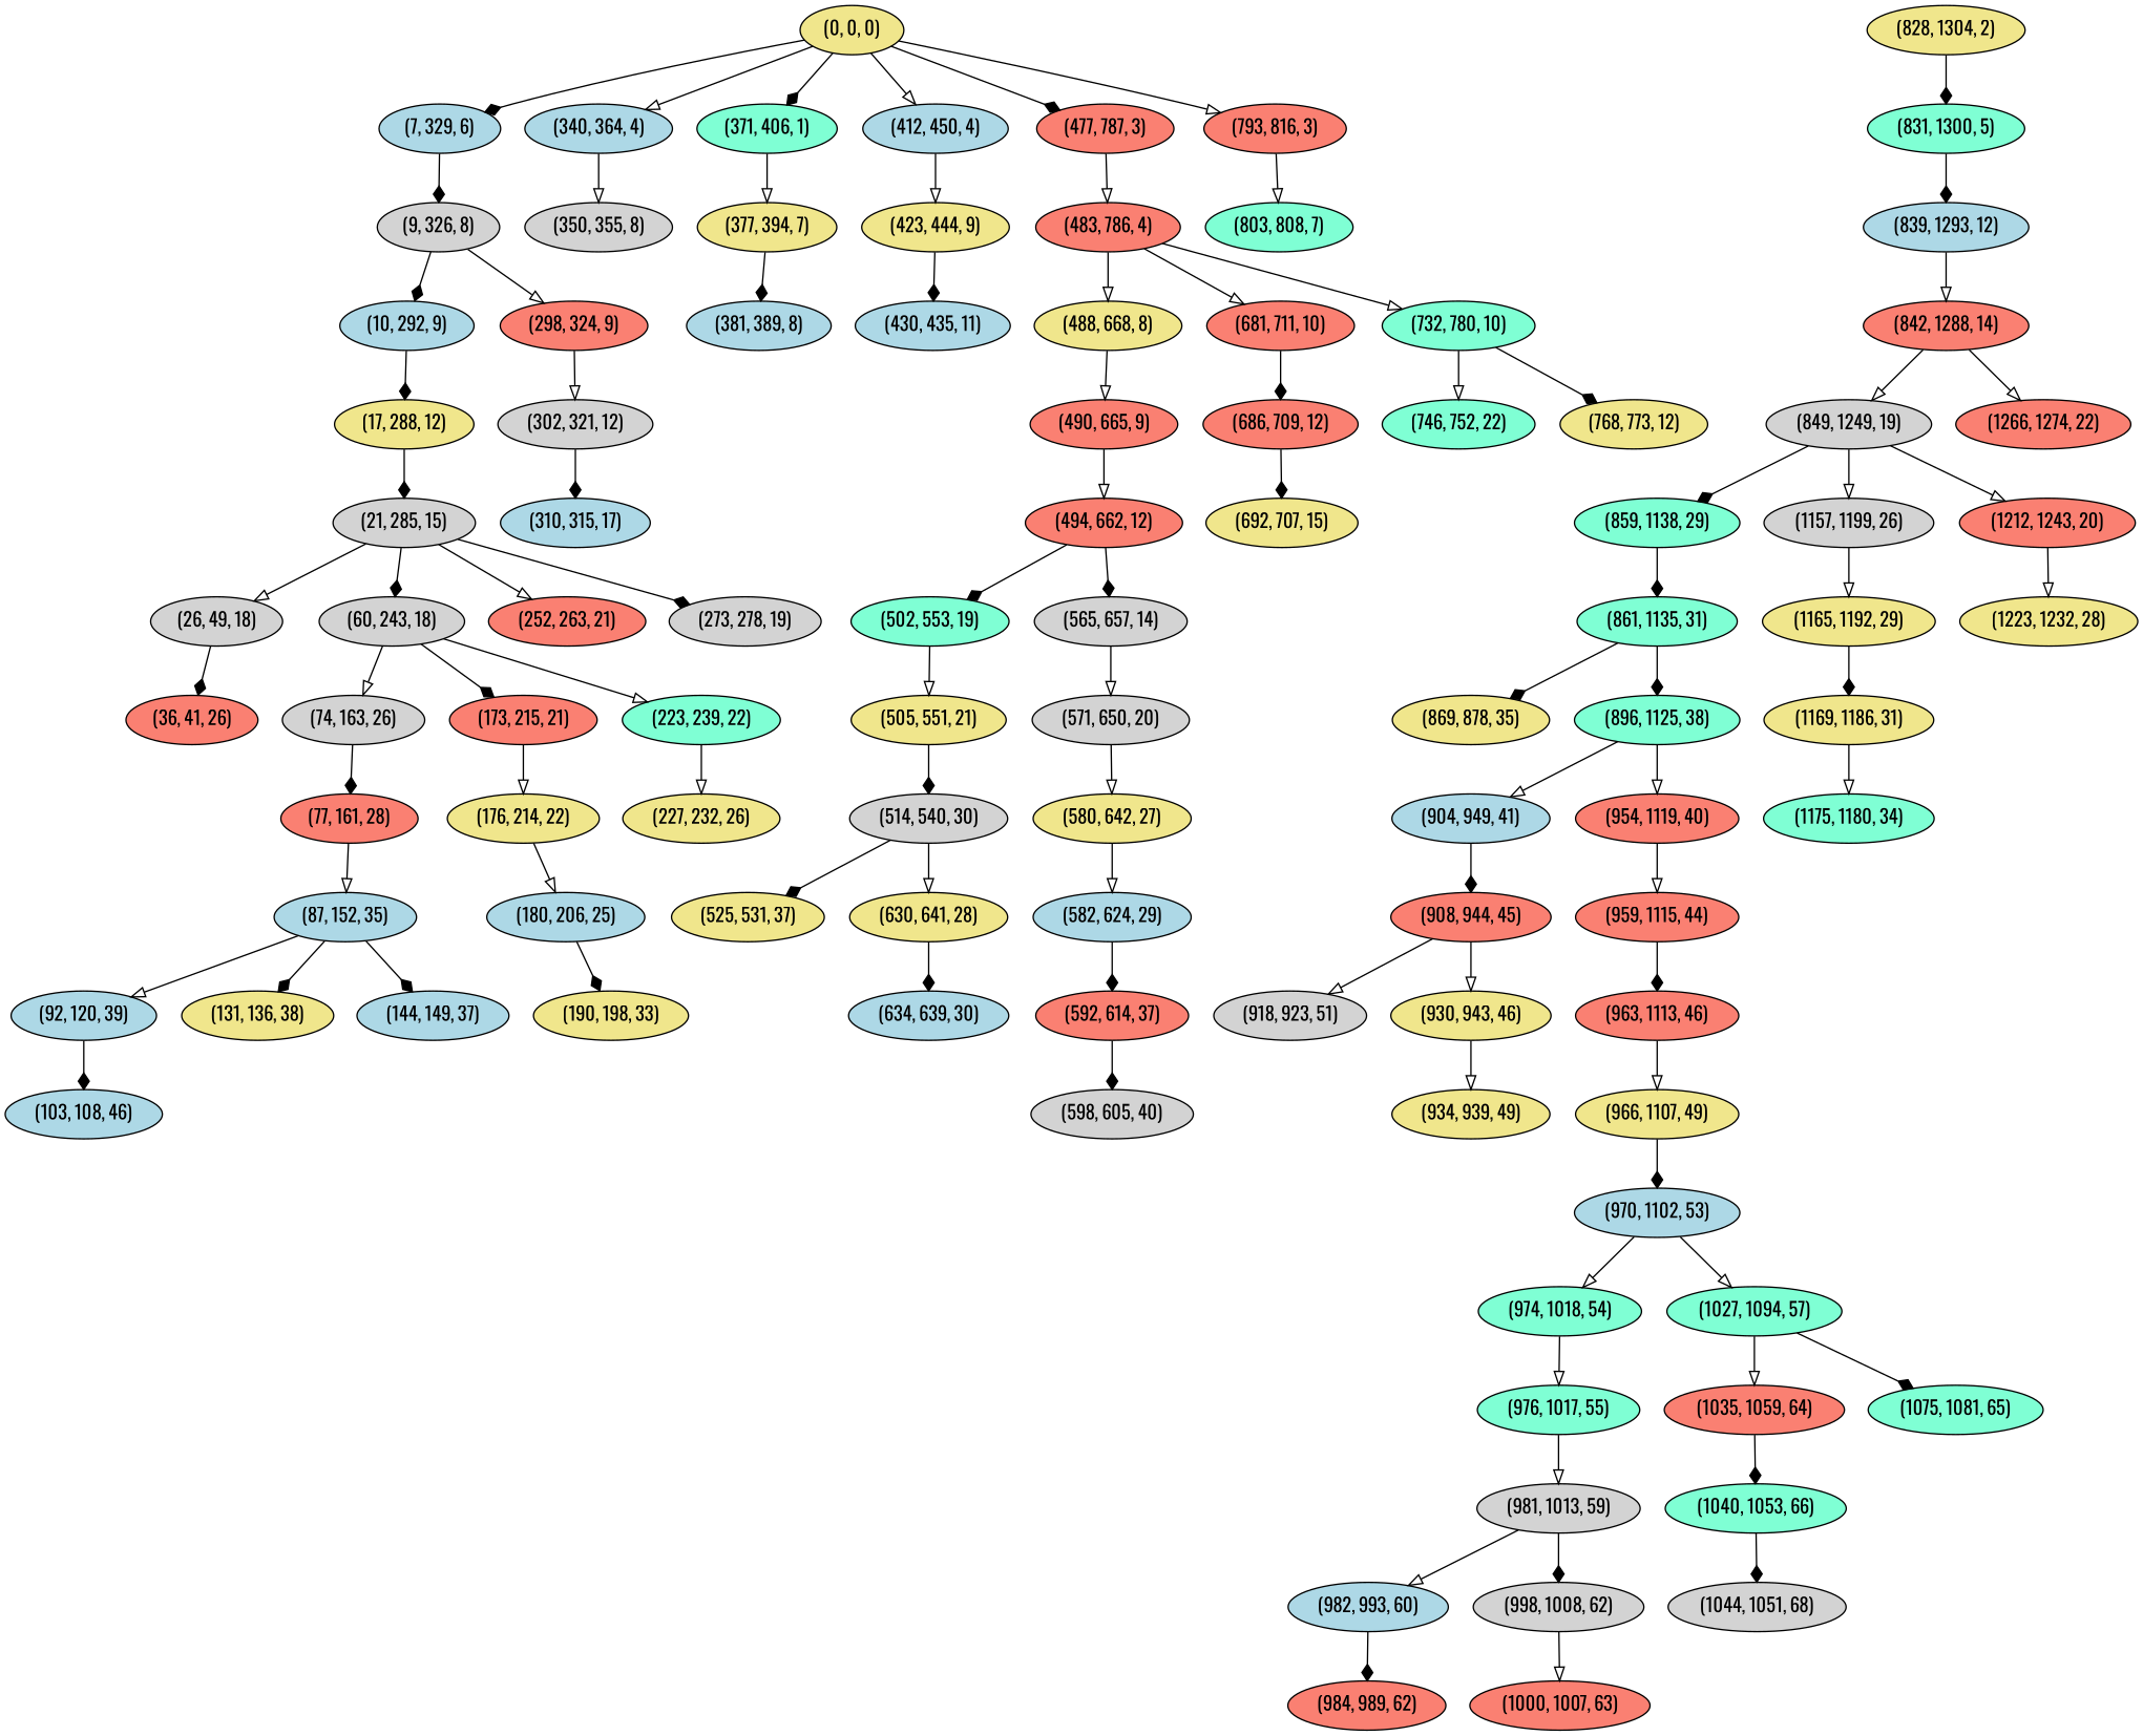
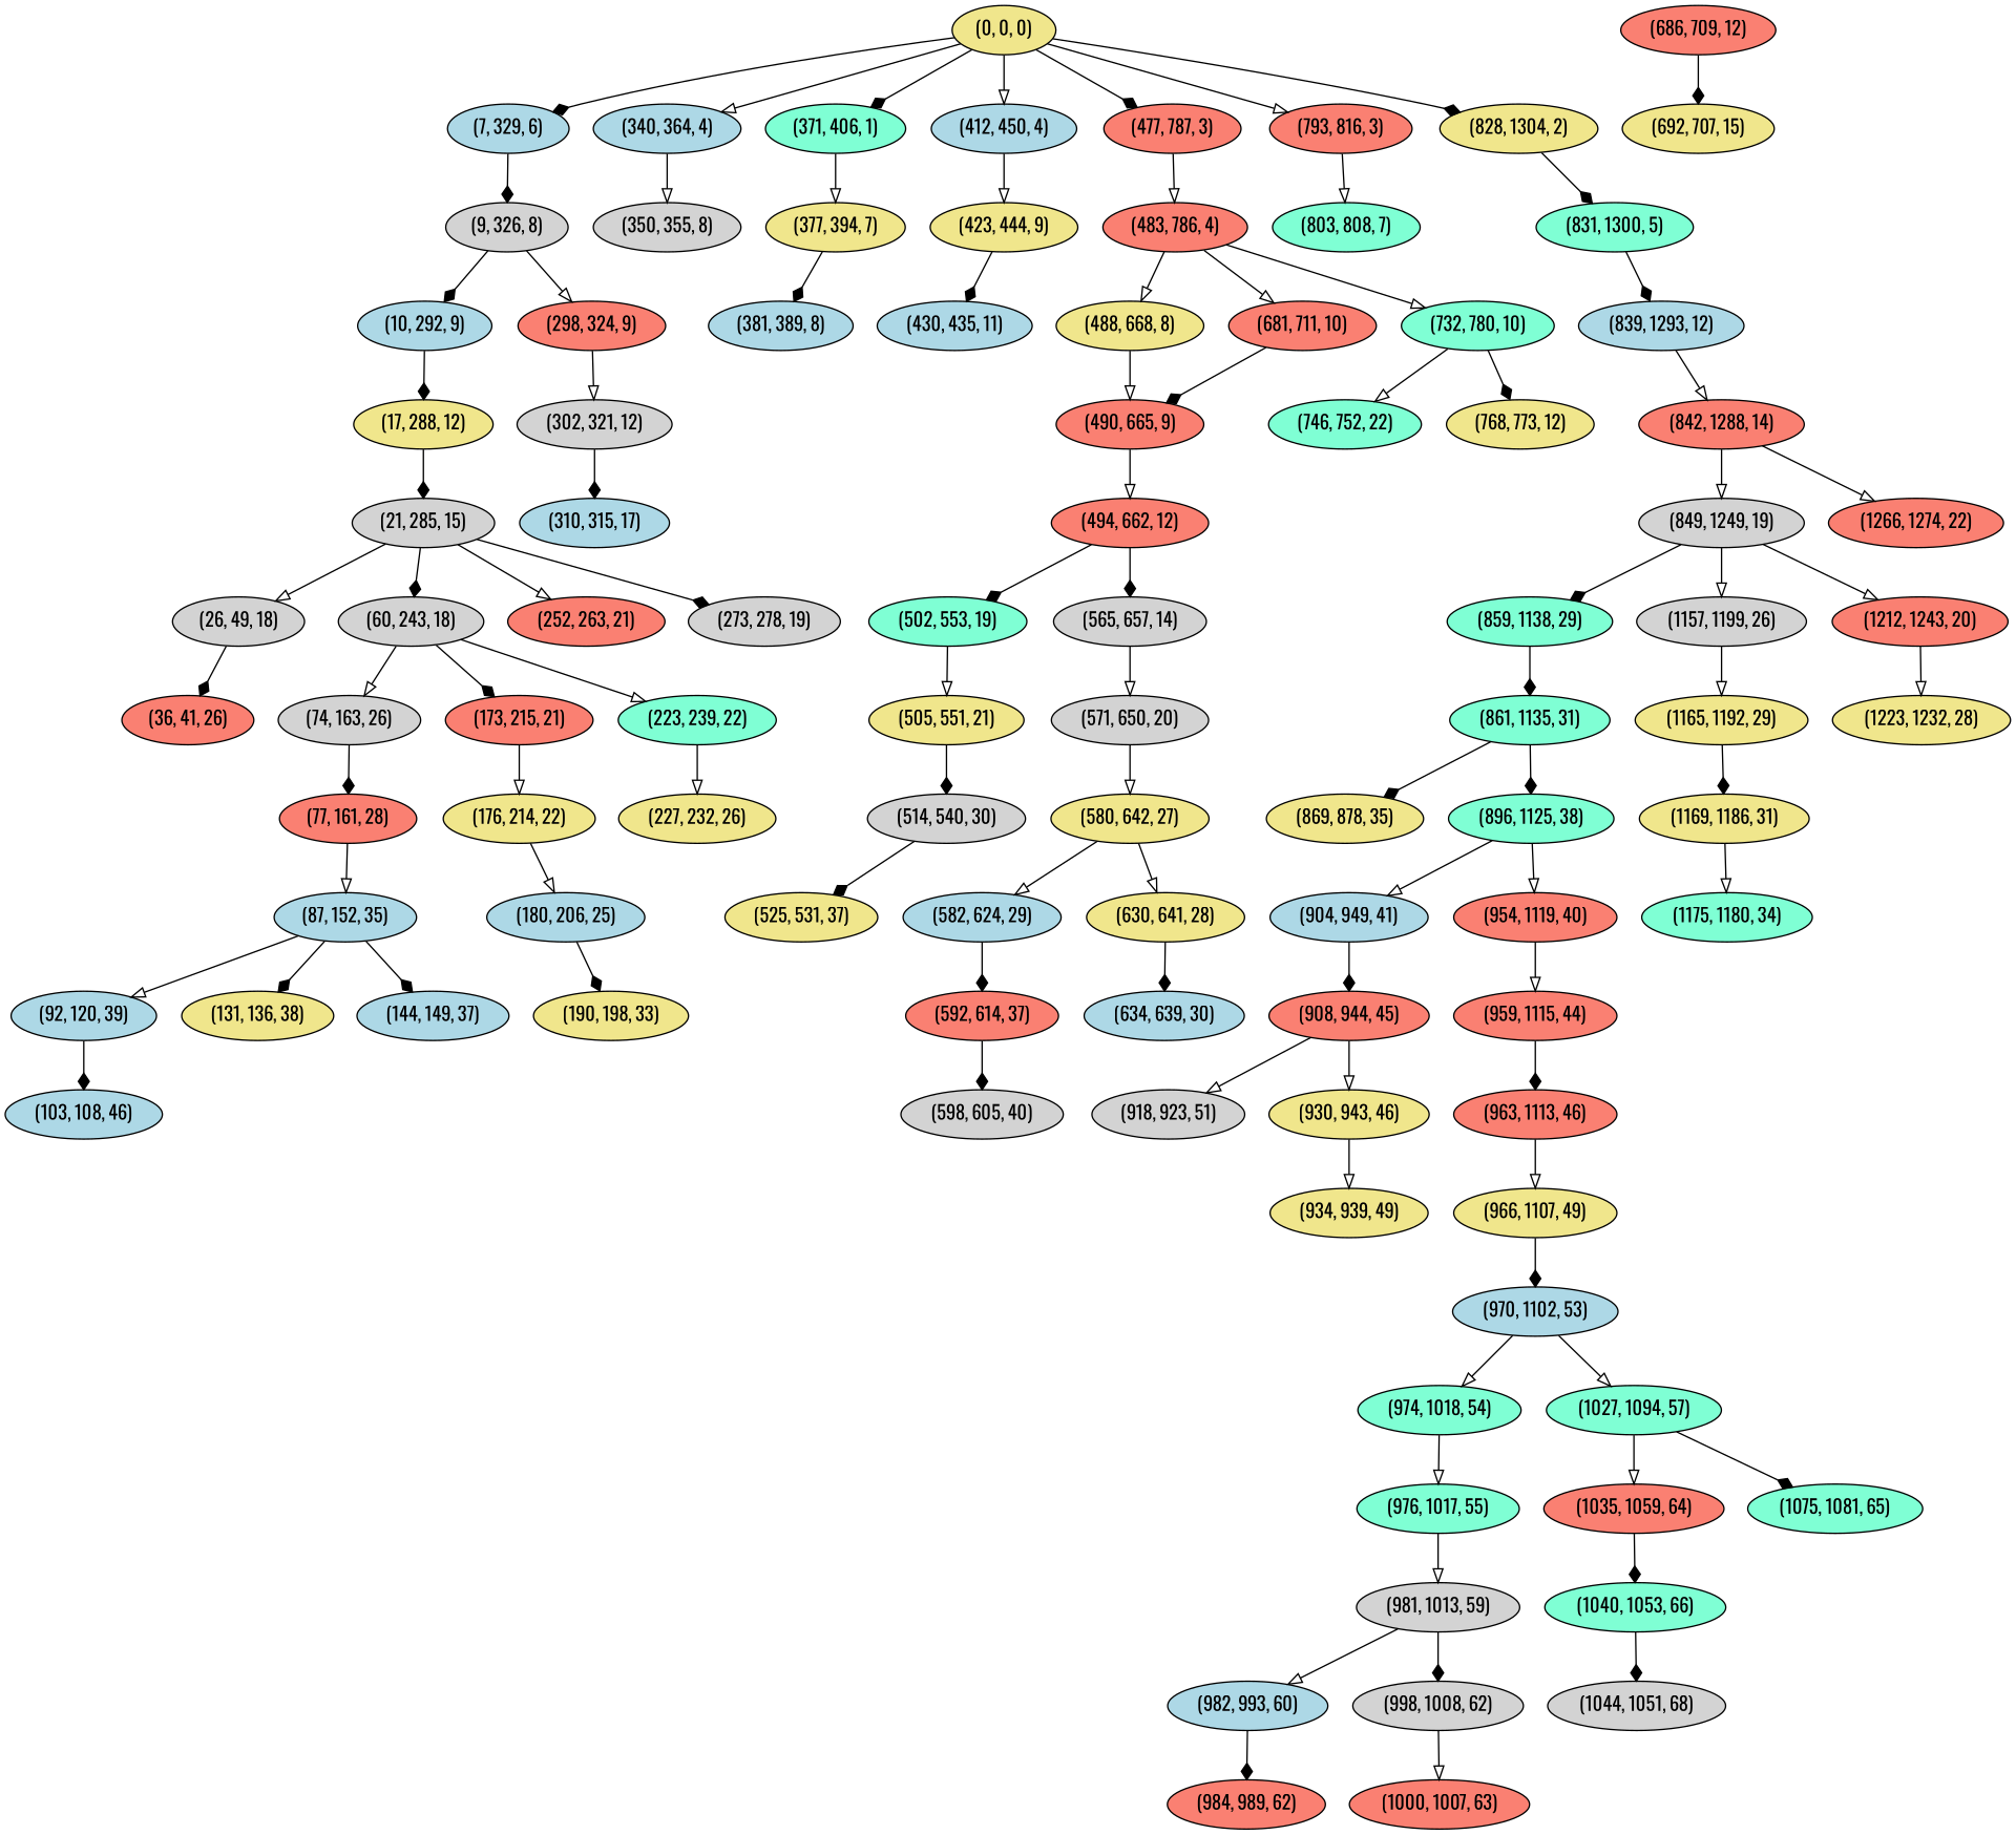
  digraph {
    fontname=Oswald
    node [fillcolor=khaki fontname=Oswald style=filled]
    edge [arrowhead=onormal fontname=Oswald]
    "(0, 0, 0)"
    "(7, 329, 6)" [fillcolor=lightblue]
    "(340, 364, 4)" [fillcolor=lightblue]
    "(371, 406, 1)" [fillcolor=aquamarine]
    "(412, 450, 4)" [fillcolor=lightblue]
    "(477, 787, 3)" [fillcolor=salmon]
    "(793, 816, 3)" [fillcolor=salmon]
    "(828, 1304, 2)"
    "(9, 326, 8)" [fillcolor=lightgrey]
    "(350, 355, 8)" [fillcolor=lightgrey]
    "(377, 394, 7)"
    "(423, 444, 9)"
    "(483, 786, 4)" [fillcolor=salmon]
    "(803, 808, 7)" [fillcolor=aquamarine]
    "(831, 1300, 5)" [fillcolor=aquamarine]
    "(10, 292, 9)" [fillcolor=lightblue]
    "(298, 324, 9)" [fillcolor=salmon]
    "(17, 288, 12)"
    "(302, 321, 12)" [fillcolor=lightgrey]
    "(21, 285, 15)" [fillcolor=lightgrey]
    "(26, 49, 18)" [fillcolor=lightgrey]
    "(60, 243, 18)" [fillcolor=lightgrey]
    "(252, 263, 21)" [fillcolor=salmon]
    "(273, 278, 19)" [fillcolor=lightgrey]
    "(36, 41, 26)" [fillcolor=salmon]
    "(74, 163, 26)" [fillcolor=lightgrey]
    "(173, 215, 21)" [fillcolor=salmon]
    "(223, 239, 22)" [fillcolor=aquamarine]
    "(77, 161, 28)" [fillcolor=salmon]
    "(176, 214, 22)"
    "(227, 232, 26)"
    "(87, 152, 35)" [fillcolor=lightblue]
    "(92, 120, 39)" [fillcolor=lightblue]
    "(131, 136, 38)"
    "(144, 149, 37)" [fillcolor=lightblue]
    "(103, 108, 46)" [fillcolor=lightblue]
    "(180, 206, 25)" [fillcolor=lightblue]
    "(190, 198, 33)"
    "(310, 315, 17)" [fillcolor=lightblue]
    "(381, 389, 8)" [fillcolor=lightblue]
    "(430, 435, 11)" [fillcolor=lightblue]
    "(488, 668, 8)"
    "(681, 711, 10)" [fillcolor=salmon]
    "(732, 780, 10)" [fillcolor=aquamarine]
    "(490, 665, 9)" [fillcolor=salmon]
    "(686, 709, 12)" [fillcolor=salmon]
    "(746, 752, 22)" [fillcolor=aquamarine]
    "(768, 773, 12)"
    "(494, 662, 12)" [fillcolor=salmon]
    "(502, 553, 19)" [fillcolor=aquamarine]
    "(565, 657, 14)" [fillcolor=lightgrey]
    "(505, 551, 21)"
    "(571, 650, 20)" [fillcolor=lightgrey]
    "(514, 540, 30)" [fillcolor=lightgrey]
    "(525, 531, 37)"
    "(580, 642, 27)"
    "(582, 624, 29)" [fillcolor=lightblue]
    "(630, 641, 28)"
    "(592, 614, 37)" [fillcolor=salmon]
    "(634, 639, 30)" [fillcolor=lightblue]
    "(598, 605, 40)" [fillcolor=lightgrey]
    n62 [label="(692, 707, 15)"]
    "(839, 1293, 12)" [fillcolor=lightblue]
    "(842, 1288, 14)" [fillcolor=salmon]
    "(849, 1249, 19)" [fillcolor=lightgrey]
    "(1266, 1274, 22)" [fillcolor=salmon]
    "(859, 1138, 29)" [fillcolor=aquamarine]
    "(1157, 1199, 26)" [fillcolor=lightgrey]
    "(1212, 1243, 20)" [fillcolor=salmon]
    "(861, 1135, 31)" [fillcolor=aquamarine]
    "(1165, 1192, 29)"
    "(1223, 1232, 28)"
    "(869, 878, 35)"
    "(896, 1125, 38)" [fillcolor=aquamarine]
    "(904, 949, 41)" [fillcolor=lightblue]
    "(954, 1119, 40)" [fillcolor=salmon]
    "(908, 944, 45)" [fillcolor=salmon]
    "(959, 1115, 44)" [fillcolor=salmon]
    "(918, 923, 51)" [fillcolor=lightgrey]
    "(930, 943, 46)"
    "(934, 939, 49)"
    "(963, 1113, 46)" [fillcolor=salmon]
    "(966, 1107, 49)"
    "(970, 1102, 53)" [fillcolor=lightblue]
    "(974, 1018, 54)" [fillcolor=aquamarine]
    "(1027, 1094, 57)" [fillcolor=aquamarine]
    "(976, 1017, 55)" [fillcolor=aquamarine]
    "(1035, 1059, 64)" [fillcolor=salmon]
    "(1075, 1081, 65)" [fillcolor=aquamarine]
    "(981, 1013, 59)" [fillcolor=lightgrey]
    "(982, 993, 60)" [fillcolor=lightblue]
    "(998, 1008, 62)" [fillcolor=lightgrey]
    "(984, 989, 62)" [fillcolor=salmon]
    "(1000, 1007, 63)" [fillcolor=salmon]
    "(1040, 1053, 66)" [fillcolor=aquamarine]
    "(1044, 1051, 68)" [fillcolor=lightgrey]
    "(1169, 1186, 31)"
    "(1175, 1180, 34)" [fillcolor=aquamarine]
    "(0, 0, 0)" -> "(7, 329, 6)" [arrowhead=diamond]
    "(0, 0, 0)" -> "(340, 364, 4)"
    "(0, 0, 0)" -> "(371, 406, 1)" [arrowhead=diamond]
    "(0, 0, 0)" -> "(412, 450, 4)"
    "(0, 0, 0)" -> "(477, 787, 3)" [arrowhead=diamond]
    "(0, 0, 0)" -> "(793, 816, 3)"
+   "(0, 0, 0)" -> "(828, 1304, 2)" [arrowhead=diamond]
    "(7, 329, 6)" -> "(9, 326, 8)" [arrowhead=diamond]
    "(340, 364, 4)" -> "(350, 355, 8)"
    "(371, 406, 1)" -> "(377, 394, 7)"
    "(412, 450, 4)" -> "(423, 444, 9)"
    "(477, 787, 3)" -> "(483, 786, 4)"
    "(793, 816, 3)" -> "(803, 808, 7)"
    "(828, 1304, 2)" -> "(831, 1300, 5)" [arrowhead=diamond]
    "(9, 326, 8)" -> "(10, 292, 9)" [arrowhead=diamond]
    "(9, 326, 8)" -> "(298, 324, 9)"
    "(377, 394, 7)" -> "(381, 389, 8)" [arrowhead=diamond]
    "(423, 444, 9)" -> "(430, 435, 11)" [arrowhead=diamond]
    "(483, 786, 4)" -> "(488, 668, 8)"
    "(483, 786, 4)" -> "(681, 711, 10)"
    "(483, 786, 4)" -> "(732, 780, 10)"
    "(831, 1300, 5)" -> "(839, 1293, 12)" [arrowhead=diamond]
    "(10, 292, 9)" -> "(17, 288, 12)" [arrowhead=diamond]
    "(298, 324, 9)" -> "(302, 321, 12)"
    "(17, 288, 12)" -> "(21, 285, 15)" [arrowhead=diamond]
    "(302, 321, 12)" -> "(310, 315, 17)" [arrowhead=diamond]
    "(21, 285, 15)" -> "(26, 49, 18)"
    "(21, 285, 15)" -> "(60, 243, 18)" [arrowhead=diamond]
    "(21, 285, 15)" -> "(252, 263, 21)"
    "(21, 285, 15)" -> "(273, 278, 19)" [arrowhead=diamond]
    "(26, 49, 18)" -> "(36, 41, 26)" [arrowhead=diamond]
    "(60, 243, 18)" -> "(74, 163, 26)"
    "(60, 243, 18)" -> "(173, 215, 21)" [arrowhead=diamond]
    "(60, 243, 18)" -> "(223, 239, 22)"
    "(74, 163, 26)" -> "(77, 161, 28)" [arrowhead=diamond]
    "(173, 215, 21)" -> "(176, 214, 22)"
    "(223, 239, 22)" -> "(227, 232, 26)"
    "(77, 161, 28)" -> "(87, 152, 35)"
    "(176, 214, 22)" -> "(180, 206, 25)"
    "(87, 152, 35)" -> "(92, 120, 39)"
    "(87, 152, 35)" -> "(131, 136, 38)" [arrowhead=diamond]
    "(87, 152, 35)" -> "(144, 149, 37)" [arrowhead=diamond]
    "(92, 120, 39)" -> "(103, 108, 46)" [arrowhead=diamond]
    "(180, 206, 25)" -> "(190, 198, 33)" [arrowhead=diamond]
    "(488, 668, 8)" -> "(490, 665, 9)"
-   "(681, 711, 10)" -> "(686, 709, 12)" [arrowhead=diamond]
+   "(681, 711, 10)" -> "(490, 665, 9)" [arrowhead=diamond]
    "(732, 780, 10)" -> "(746, 752, 22)"
    "(732, 780, 10)" -> "(768, 773, 12)" [arrowhead=diamond]
    "(490, 665, 9)" -> "(494, 662, 12)"
    "(686, 709, 12)" -> n62 [arrowhead=diamond]
    "(494, 662, 12)" -> "(502, 553, 19)" [arrowhead=diamond]
    "(494, 662, 12)" -> "(565, 657, 14)" [arrowhead=diamond]
    "(502, 553, 19)" -> "(505, 551, 21)"
    "(565, 657, 14)" -> "(571, 650, 20)"
    "(505, 551, 21)" -> "(514, 540, 30)" [arrowhead=diamond]
    "(571, 650, 20)" -> "(580, 642, 27)"
    "(514, 540, 30)" -> "(525, 531, 37)" [arrowhead=diamond]
    "(580, 642, 27)" -> "(582, 624, 29)"
-   "(514, 540, 30)" -> "(630, 641, 28)"
+   "(580, 642, 27)" -> "(630, 641, 28)"
    "(582, 624, 29)" -> "(592, 614, 37)" [arrowhead=diamond]
    "(630, 641, 28)" -> "(634, 639, 30)" [arrowhead=diamond]
    "(592, 614, 37)" -> "(598, 605, 40)" [arrowhead=diamond]
    "(839, 1293, 12)" -> "(842, 1288, 14)"
    "(842, 1288, 14)" -> "(849, 1249, 19)"
    "(842, 1288, 14)" -> "(1266, 1274, 22)"
    "(849, 1249, 19)" -> "(859, 1138, 29)" [arrowhead=diamond]
    "(849, 1249, 19)" -> "(1157, 1199, 26)"
    "(849, 1249, 19)" -> "(1212, 1243, 20)"
    "(859, 1138, 29)" -> "(861, 1135, 31)" [arrowhead=diamond]
    "(1157, 1199, 26)" -> "(1165, 1192, 29)"
    "(1212, 1243, 20)" -> "(1223, 1232, 28)"
    "(861, 1135, 31)" -> "(869, 878, 35)" [arrowhead=diamond]
    "(861, 1135, 31)" -> "(896, 1125, 38)" [arrowhead=diamond]
    "(1165, 1192, 29)" -> "(1169, 1186, 31)" [arrowhead=diamond]
    "(896, 1125, 38)" -> "(904, 949, 41)"
    "(896, 1125, 38)" -> "(954, 1119, 40)"
    "(904, 949, 41)" -> "(908, 944, 45)" [arrowhead=diamond]
    "(954, 1119, 40)" -> "(959, 1115, 44)"
    "(908, 944, 45)" -> "(918, 923, 51)"
    "(908, 944, 45)" -> "(930, 943, 46)"
    "(959, 1115, 44)" -> "(963, 1113, 46)" [arrowhead=diamond]
    "(930, 943, 46)" -> "(934, 939, 49)"
    "(963, 1113, 46)" -> "(966, 1107, 49)"
    "(966, 1107, 49)" -> "(970, 1102, 53)" [arrowhead=diamond]
    "(970, 1102, 53)" -> "(974, 1018, 54)"
    "(970, 1102, 53)" -> "(1027, 1094, 57)"
    "(974, 1018, 54)" -> "(976, 1017, 55)"
    "(1027, 1094, 57)" -> "(1035, 1059, 64)"
    "(1027, 1094, 57)" -> "(1075, 1081, 65)" [arrowhead=diamond]
    "(976, 1017, 55)" -> "(981, 1013, 59)"
    "(1035, 1059, 64)" -> "(1040, 1053, 66)" [arrowhead=diamond]
    "(981, 1013, 59)" -> "(982, 993, 60)"
    "(981, 1013, 59)" -> "(998, 1008, 62)" [arrowhead=diamond]
    "(982, 993, 60)" -> "(984, 989, 62)" [arrowhead=diamond]
    "(998, 1008, 62)" -> "(1000, 1007, 63)"
    "(1040, 1053, 66)" -> "(1044, 1051, 68)" [arrowhead=diamond]
    "(1169, 1186, 31)" -> "(1175, 1180, 34)"
  }
